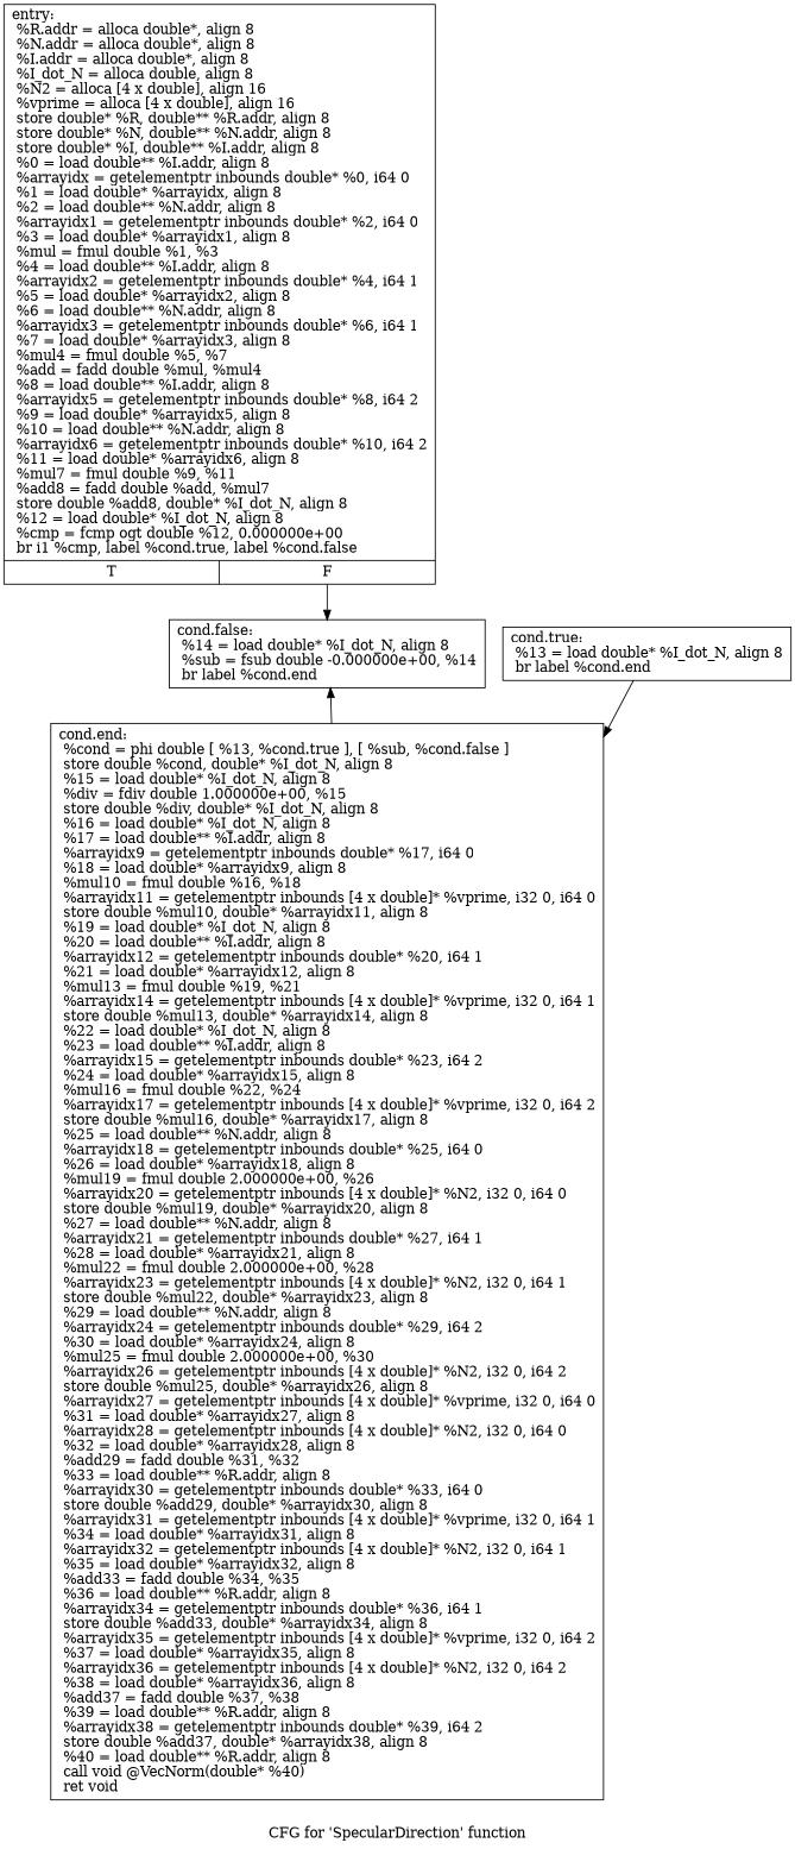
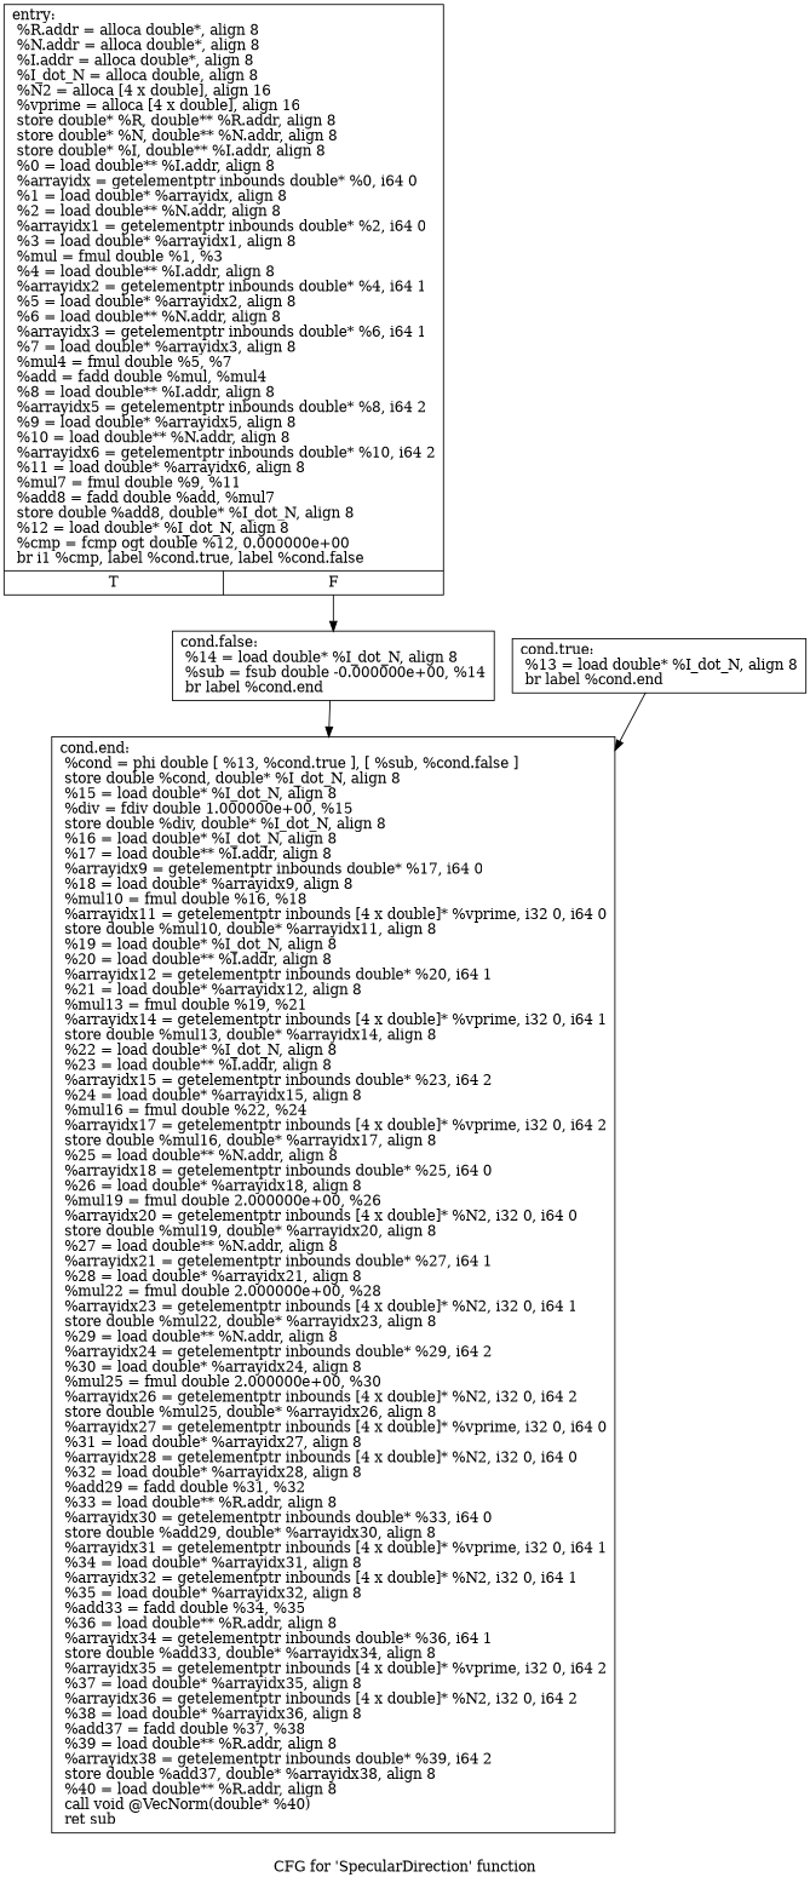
  digraph {
    label="CFG for 'SpecularDirection' function"
    node [shape=record]
    n1 [label="{entry:\l  %R.addr = alloca double*, align 8\l  %N.addr = alloca double*, align 8\l  %I.addr = alloca double*, align 8\l  %I_dot_N = alloca double, align 8\l  %N2 = alloca [4 x double], align 16\l  %vprime = alloca [4 x double], align 16\l  store double* %R, double** %R.addr, align 8\l  store double* %N, double** %N.addr, align 8\l  store double* %I, double** %I.addr, align 8\l  %0 = load double** %I.addr, align 8\l  %arrayidx = getelementptr inbounds double* %0, i64 0\l  %1 = load double* %arrayidx, align 8\l  %2 = load double** %N.addr, align 8\l  %arrayidx1 = getelementptr inbounds double* %2, i64 0\l  %3 = load double* %arrayidx1, align 8\l  %mul = fmul double %1, %3\l  %4 = load double** %I.addr, align 8\l  %arrayidx2 = getelementptr inbounds double* %4, i64 1\l  %5 = load double* %arrayidx2, align 8\l  %6 = load double** %N.addr, align 8\l  %arrayidx3 = getelementptr inbounds double* %6, i64 1\l  %7 = load double* %arrayidx3, align 8\l  %mul4 = fmul double %5, %7\l  %add = fadd double %mul, %mul4\l  %8 = load double** %I.addr, align 8\l  %arrayidx5 = getelementptr inbounds double* %8, i64 2\l  %9 = load double* %arrayidx5, align 8\l  %10 = load double** %N.addr, align 8\l  %arrayidx6 = getelementptr inbounds double* %10, i64 2\l  %11 = load double* %arrayidx6, align 8\l  %mul7 = fmul double %9, %11\l  %add8 = fadd double %add, %mul7\l  store double %add8, double* %I_dot_N, align 8\l  %12 = load double* %I_dot_N, align 8\l  %cmp = fcmp ogt double %12, 0.000000e+00\l  br i1 %cmp, label %cond.true, label %cond.false\l|{<s0>T|<s1>F}}"]
    n2 [label="{cond.false:                                       \l  %14 = load double* %I_dot_N, align 8\l  %sub = fsub double -0.000000e+00, %14\l  br label %cond.end\l}"]
    n3 [label="{cond.true:                                        \l  %13 = load double* %I_dot_N, align 8\l  br label %cond.end\l}"]
-   n4 [label="{cond.end:                                         \l  %cond = phi double [ %13, %cond.true ], [ %sub, %cond.false ]\l  store double %cond, double* %I_dot_N, align 8\l  %15 = load double* %I_dot_N, align 8\l  %div = fdiv double 1.000000e+00, %15\l  store double %div, double* %I_dot_N, align 8\l  %16 = load double* %I_dot_N, align 8\l  %17 = load double** %I.addr, align 8\l  %arrayidx9 = getelementptr inbounds double* %17, i64 0\l  %18 = load double* %arrayidx9, align 8\l  %mul10 = fmul double %16, %18\l  %arrayidx11 = getelementptr inbounds [4 x double]* %vprime, i32 0, i64 0\l  store double %mul10, double* %arrayidx11, align 8\l  %19 = load double* %I_dot_N, align 8\l  %20 = load double** %I.addr, align 8\l  %arrayidx12 = getelementptr inbounds double* %20, i64 1\l  %21 = load double* %arrayidx12, align 8\l  %mul13 = fmul double %19, %21\l  %arrayidx14 = getelementptr inbounds [4 x double]* %vprime, i32 0, i64 1\l  store double %mul13, double* %arrayidx14, align 8\l  %22 = load double* %I_dot_N, align 8\l  %23 = load double** %I.addr, align 8\l  %arrayidx15 = getelementptr inbounds double* %23, i64 2\l  %24 = load double* %arrayidx15, align 8\l  %mul16 = fmul double %22, %24\l  %arrayidx17 = getelementptr inbounds [4 x double]* %vprime, i32 0, i64 2\l  store double %mul16, double* %arrayidx17, align 8\l  %25 = load double** %N.addr, align 8\l  %arrayidx18 = getelementptr inbounds double* %25, i64 0\l  %26 = load double* %arrayidx18, align 8\l  %mul19 = fmul double 2.000000e+00, %26\l  %arrayidx20 = getelementptr inbounds [4 x double]* %N2, i32 0, i64 0\l  store double %mul19, double* %arrayidx20, align 8\l  %27 = load double** %N.addr, align 8\l  %arrayidx21 = getelementptr inbounds double* %27, i64 1\l  %28 = load double* %arrayidx21, align 8\l  %mul22 = fmul double 2.000000e+00, %28\l  %arrayidx23 = getelementptr inbounds [4 x double]* %N2, i32 0, i64 1\l  store double %mul22, double* %arrayidx23, align 8\l  %29 = load double** %N.addr, align 8\l  %arrayidx24 = getelementptr inbounds double* %29, i64 2\l  %30 = load double* %arrayidx24, align 8\l  %mul25 = fmul double 2.000000e+00, %30\l  %arrayidx26 = getelementptr inbounds [4 x double]* %N2, i32 0, i64 2\l  store double %mul25, double* %arrayidx26, align 8\l  %arrayidx27 = getelementptr inbounds [4 x double]* %vprime, i32 0, i64 0\l  %31 = load double* %arrayidx27, align 8\l  %arrayidx28 = getelementptr inbounds [4 x double]* %N2, i32 0, i64 0\l  %32 = load double* %arrayidx28, align 8\l  %add29 = fadd double %31, %32\l  %33 = load double** %R.addr, align 8\l  %arrayidx30 = getelementptr inbounds double* %33, i64 0\l  store double %add29, double* %arrayidx30, align 8\l  %arrayidx31 = getelementptr inbounds [4 x double]* %vprime, i32 0, i64 1\l  %34 = load double* %arrayidx31, align 8\l  %arrayidx32 = getelementptr inbounds [4 x double]* %N2, i32 0, i64 1\l  %35 = load double* %arrayidx32, align 8\l  %add33 = fadd double %34, %35\l  %36 = load double** %R.addr, align 8\l  %arrayidx34 = getelementptr inbounds double* %36, i64 1\l  store double %add33, double* %arrayidx34, align 8\l  %arrayidx35 = getelementptr inbounds [4 x double]* %vprime, i32 0, i64 2\l  %37 = load double* %arrayidx35, align 8\l  %arrayidx36 = getelementptr inbounds [4 x double]* %N2, i32 0, i64 2\l  %38 = load double* %arrayidx36, align 8\l  %add37 = fadd double %37, %38\l  %39 = load double** %R.addr, align 8\l  %arrayidx38 = getelementptr inbounds double* %39, i64 2\l  store double %add37, double* %arrayidx38, align 8\l  %40 = load double** %R.addr, align 8\l  call void @VecNorm(double* %40)\l  ret void\l}"]
+   n4 [label="{cond.end:                                         \l  %cond = phi double [ %13, %cond.true ], [ %sub, %cond.false ]\l  store double %cond, double* %I_dot_N, align 8\l  %15 = load double* %I_dot_N, align 8\l  %div = fdiv double 1.000000e+00, %15\l  store double %div, double* %I_dot_N, align 8\l  %16 = load double* %I_dot_N, align 8\l  %17 = load double** %I.addr, align 8\l  %arrayidx9 = getelementptr inbounds double* %17, i64 0\l  %18 = load double* %arrayidx9, align 8\l  %mul10 = fmul double %16, %18\l  %arrayidx11 = getelementptr inbounds [4 x double]* %vprime, i32 0, i64 0\l  store double %mul10, double* %arrayidx11, align 8\l  %19 = load double* %I_dot_N, align 8\l  %20 = load double** %I.addr, align 8\l  %arrayidx12 = getelementptr inbounds double* %20, i64 1\l  %21 = load double* %arrayidx12, align 8\l  %mul13 = fmul double %19, %21\l  %arrayidx14 = getelementptr inbounds [4 x double]* %vprime, i32 0, i64 1\l  store double %mul13, double* %arrayidx14, align 8\l  %22 = load double* %I_dot_N, align 8\l  %23 = load double** %I.addr, align 8\l  %arrayidx15 = getelementptr inbounds double* %23, i64 2\l  %24 = load double* %arrayidx15, align 8\l  %mul16 = fmul double %22, %24\l  %arrayidx17 = getelementptr inbounds [4 x double]* %vprime, i32 0, i64 2\l  store double %mul16, double* %arrayidx17, align 8\l  %25 = load double** %N.addr, align 8\l  %arrayidx18 = getelementptr inbounds double* %25, i64 0\l  %26 = load double* %arrayidx18, align 8\l  %mul19 = fmul double 2.000000e+00, %26\l  %arrayidx20 = getelementptr inbounds [4 x double]* %N2, i32 0, i64 0\l  store double %mul19, double* %arrayidx20, align 8\l  %27 = load double** %N.addr, align 8\l  %arrayidx21 = getelementptr inbounds double* %27, i64 1\l  %28 = load double* %arrayidx21, align 8\l  %mul22 = fmul double 2.000000e+00, %28\l  %arrayidx23 = getelementptr inbounds [4 x double]* %N2, i32 0, i64 1\l  store double %mul22, double* %arrayidx23, align 8\l  %29 = load double** %N.addr, align 8\l  %arrayidx24 = getelementptr inbounds double* %29, i64 2\l  %30 = load double* %arrayidx24, align 8\l  %mul25 = fmul double 2.000000e+00, %30\l  %arrayidx26 = getelementptr inbounds [4 x double]* %N2, i32 0, i64 2\l  store double %mul25, double* %arrayidx26, align 8\l  %arrayidx27 = getelementptr inbounds [4 x double]* %vprime, i32 0, i64 0\l  %31 = load double* %arrayidx27, align 8\l  %arrayidx28 = getelementptr inbounds [4 x double]* %N2, i32 0, i64 0\l  %32 = load double* %arrayidx28, align 8\l  %add29 = fadd double %31, %32\l  %33 = load double** %R.addr, align 8\l  %arrayidx30 = getelementptr inbounds double* %33, i64 0\l  store double %add29, double* %arrayidx30, align 8\l  %arrayidx31 = getelementptr inbounds [4 x double]* %vprime, i32 0, i64 1\l  %34 = load double* %arrayidx31, align 8\l  %arrayidx32 = getelementptr inbounds [4 x double]* %N2, i32 0, i64 1\l  %35 = load double* %arrayidx32, align 8\l  %add33 = fadd double %34, %35\l  %36 = load double** %R.addr, align 8\l  %arrayidx34 = getelementptr inbounds double* %36, i64 1\l  store double %add33, double* %arrayidx34, align 8\l  %arrayidx35 = getelementptr inbounds [4 x double]* %vprime, i32 0, i64 2\l  %37 = load double* %arrayidx35, align 8\l  %arrayidx36 = getelementptr inbounds [4 x double]* %N2, i32 0, i64 2\l  %38 = load double* %arrayidx36, align 8\l  %add37 = fadd double %37, %38\l  %39 = load double** %R.addr, align 8\l  %arrayidx38 = getelementptr inbounds double* %39, i64 2\l  store double %add37, double* %arrayidx38, align 8\l  %40 = load double** %R.addr, align 8\l  call void @VecNorm(double* %40)\l  ret sub\l}"]
    n1 -> n2 [tailport=s1]
-   n4 -> n2
+   n2 -> n4
    n3 -> n4
  }
